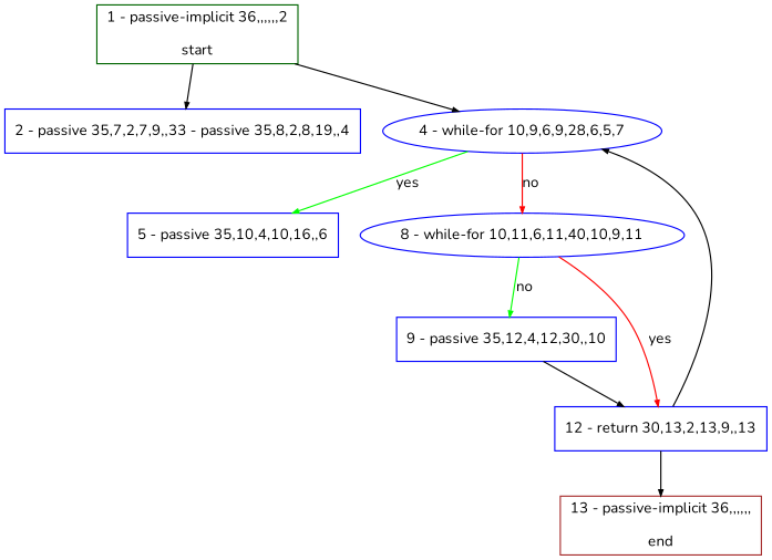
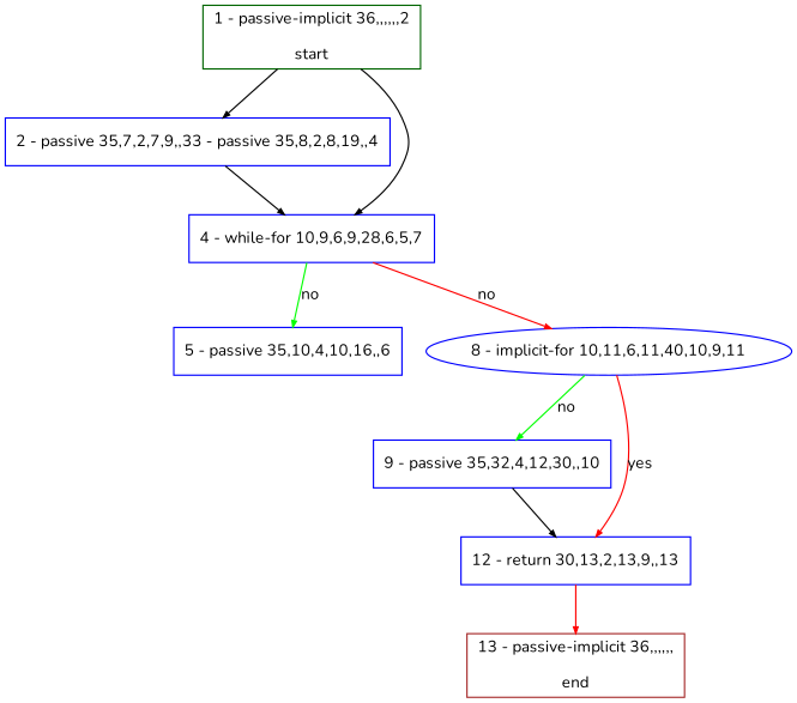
  digraph {
    bgcolor=white
    compound=true
    fillcolor="#FFFFCC"
    fontname=Nunito
    fontsize=12
    pack=true
    packmode=clust
    style="rounded,filled"
    node [color="#0000ff" compound=true fillcolor="#ffffff" fixedsize=false fontname=Nunito fontsize=12 node_initialized=no shape=box style=filled]
    edge [arrowhead=normal arrowsize=0.5 arrowtail=none color="#000000" compound=true dir=forward fontcolor=black fontname=Nunito fontsize=12]
    n1 [label="2 - passive 35,7,2,7,9,,33 - passive 35,8,2,8,19,,4"]
-   n2 [label="4 - while-for 10,9,6,9,28,6,5,7" shape=oval]
+   n2 [label="4 - while-for 10,9,6,9,28,6,5,7"]
    n3 [label="5 - passive 35,10,4,10,16,,6"]
-   n4 [label="8 - while-for 10,11,6,11,40,10,9,11" shape=oval]
+   n4 [label="8 - implicit-for 10,11,6,11,40,10,9,11" shape=oval]
    n5 [color="#006400" label="1 - passive-implicit 36,,,,,,2\n\nstart"]
-   n6 [label="9 - passive 35,12,4,12,30,,10"]
+   n6 [label="9 - passive 35,32,4,12,30,,10"]
    n7 [label="12 - return 30,13,2,13,9,,13"]
    n8 [color="#a52a2a" label="13 - passive-implicit 36,,,,,,\n\nend"]
-   n7 -> n2
-   n2 -> n3 [color="#00ff00" label=yes]
+   n1 -> n2
+   n2 -> n3 [color="#00ff00" label=no]
    n2 -> n4 [color="#ff0000" label=no]
    n4 -> n6 [color="#00ff00" label=no]
    n4 -> n7 [color="#ff0000" label=yes]
    n5 -> n1
    n5 -> n2
    n6 -> n7
-   n7 -> n8
+   n7 -> n8 [color="#ff0000"]
  }
